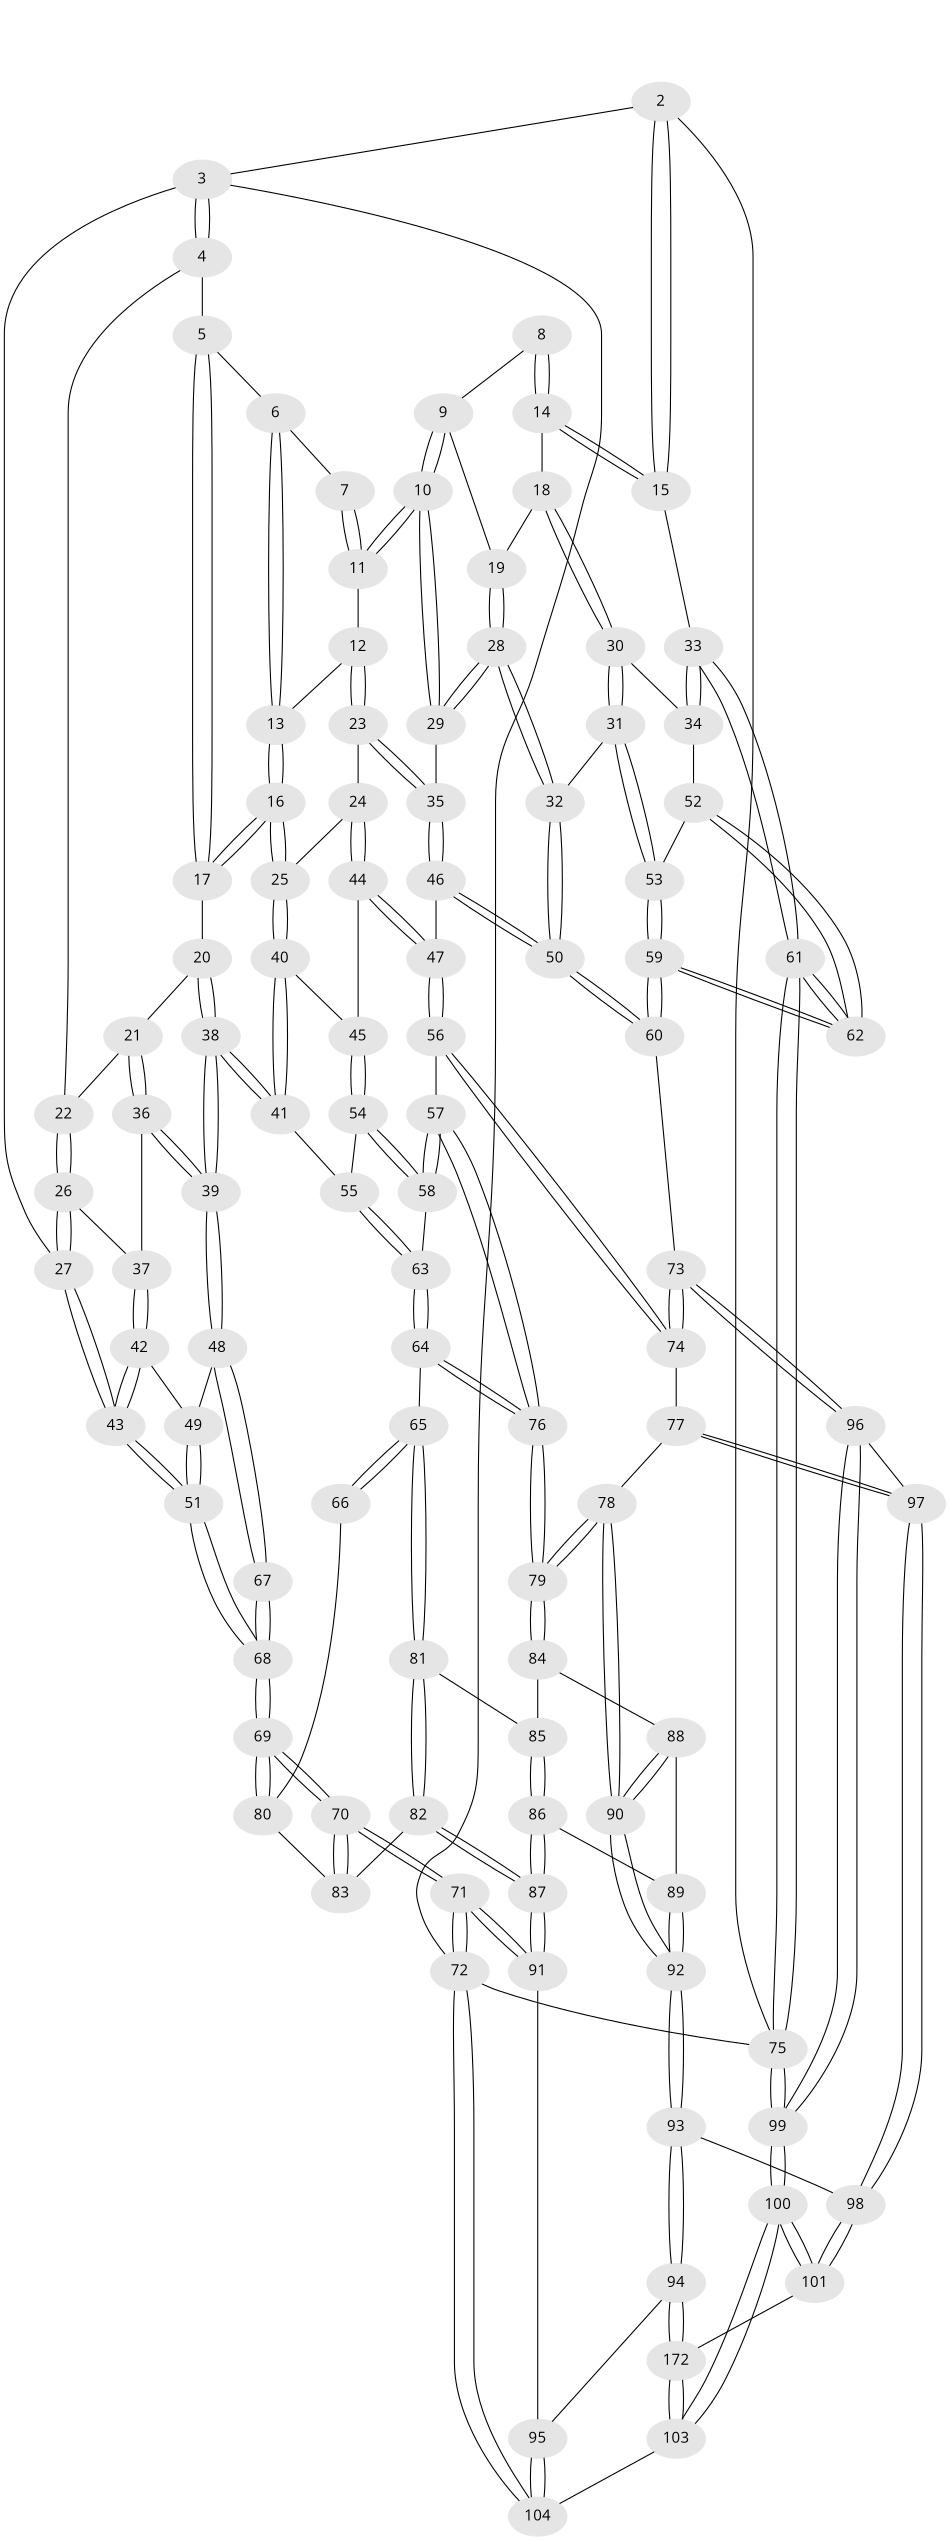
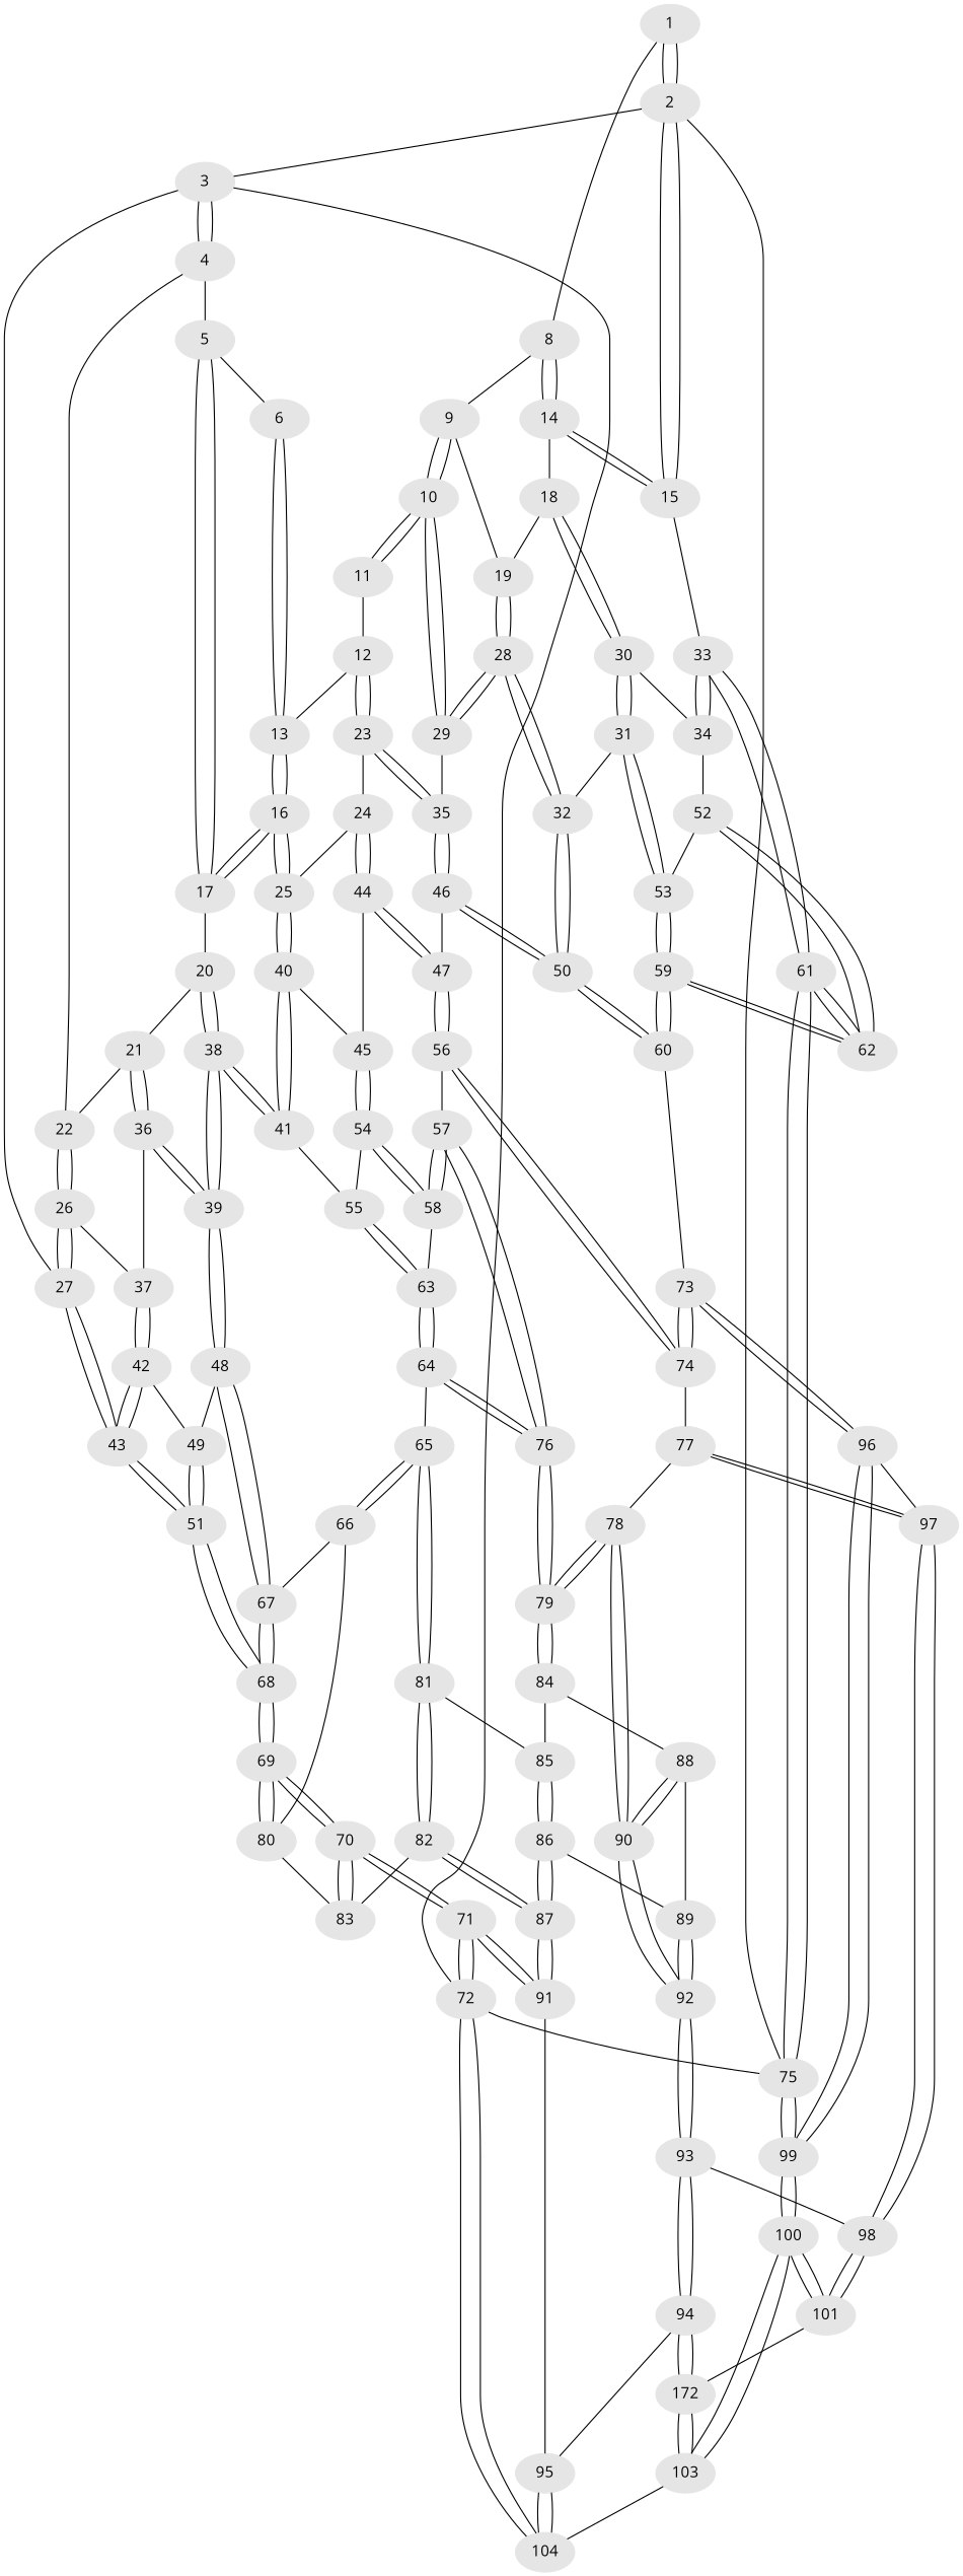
  graph {
    fontname="Open Sans"
    node [color=gray90 fontname="Open Sans" style=filled]
    edge [fontname="Open Sans"]
+   1
    2
    8
    3
    15
    75
    9
    14
    4
    27
    72
    33
    99
    5
    22
    43
    104
    6
    17
    26
-   7
    13
    20
    11
    16
    12
    10
    19
    18
    29
    28
    35
    23
    24
    25
    30
    34
    61
    40
    21
    38
    31
    32
    36
    39
    41
    37
    44
    46
    45
    47
    42
    51
    50
    53
    52
    59
    60
    62
    48
    49
    55
    67
    54
    63
    68
    56
    58
    57
    74
    73
    69
    64
    76
    77
    79
    96
    65
    66
    81
    80
    82
    85
    83
    70
    71
    91
    95
    97
    78
    100
    84
    90
    98
    92
    88
    87
    86
    89
    93
    94
    n102 [label=172]
    101
    103
+   1 -- 2
+   1 -- 2
+   1 -- 8
    2 -- 3
    2 -- 15
    2 -- 15
    2 -- 75
    8 -- 9
    8 -- 14
    8 -- 14
    3 -- 4
    3 -- 4
    3 -- 27
    3 -- 72
    15 -- 33
    75 -- 99
    75 -- 99
    9 -- 10
    9 -- 10
    9 -- 19
    14 -- 15
    14 -- 15
    14 -- 18
    4 -- 5
    4 -- 22
    27 -- 43
    27 -- 43
    72 -- 75
    72 -- 104
    72 -- 104
    33 -- 34
    33 -- 34
    33 -- 61
    33 -- 61
    99 -- 100
    99 -- 100
    5 -- 6
    5 -- 17
    5 -- 17
    22 -- 26
    22 -- 26
    43 -- 51
    43 -- 51
-   6 -- 7
    6 -- 13
    6 -- 13
    17 -- 20
    26 -- 27
    26 -- 27
    26 -- 37
-   7 -- 11
-   7 -- 11
    13 -- 16
    13 -- 16
    20 -- 21
    20 -- 38
    20 -- 38
    11 -- 12
    16 -- 17
    16 -- 17
    16 -- 25
    16 -- 25
    12 -- 13
    12 -- 23
    12 -- 23
    10 -- 11
    10 -- 11
    10 -- 29
    10 -- 29
    19 -- 28
    19 -- 28
    18 -- 19
    18 -- 30
    18 -- 30
    29 -- 35
    28 -- 29
    28 -- 29
    28 -- 32
    28 -- 32
    35 -- 46
    35 -- 46
    23 -- 35
    23 -- 35
    23 -- 24
    24 -- 25
    24 -- 44
    24 -- 44
    25 -- 40
    25 -- 40
    30 -- 34
    30 -- 31
    30 -- 31
    34 -- 52
    61 -- 75
    61 -- 75
    61 -- 62
    61 -- 62
    40 -- 41
    40 -- 41
    40 -- 45
    21 -- 22
    21 -- 36
    21 -- 36
    38 -- 39
    38 -- 39
    38 -- 41
    38 -- 41
    31 -- 32
    31 -- 53
    31 -- 53
    32 -- 50
    32 -- 50
    36 -- 39
    36 -- 39
    36 -- 37
    39 -- 48
    39 -- 48
    41 -- 55
    37 -- 42
    37 -- 42
    44 -- 45
    44 -- 47
    44 -- 47
    46 -- 47
    46 -- 50
    46 -- 50
    45 -- 54
    45 -- 54
    47 -- 56
    47 -- 56
    42 -- 43
    42 -- 43
    42 -- 49
    51 -- 68
    51 -- 68
    50 -- 60
    50 -- 60
    53 -- 59
    53 -- 59
    52 -- 53
    52 -- 62
    52 -- 62
    59 -- 60
    59 -- 60
    59 -- 62
    59 -- 62
    60 -- 73
    48 -- 49
    48 -- 67
    48 -- 67
    49 -- 51
    49 -- 51
    55 -- 63
    55 -- 63
    67 -- 68
    67 -- 68
    54 -- 55
    54 -- 58
    54 -- 58
    63 -- 64
    63 -- 64
    68 -- 69
    68 -- 69
    56 -- 57
    56 -- 74
    56 -- 74
    58 -- 63
    57 -- 58
    57 -- 58
    57 -- 76
    57 -- 76
    74 -- 77
    73 -- 74
    73 -- 74
    73 -- 96
    73 -- 96
    69 -- 80
    69 -- 80
    69 -- 70
    69 -- 70
    64 -- 76
    64 -- 76
    64 -- 65
    76 -- 79
    76 -- 79
    77 -- 97
    77 -- 97
    77 -- 78
    79 -- 84
    79 -- 84
    96 -- 99
    96 -- 99
    96 -- 97
    65 -- 66
    65 -- 66
    65 -- 81
    65 -- 81
+   66 -- 67
    66 -- 80
    81 -- 82
    81 -- 82
    81 -- 85
    80 -- 83
    82 -- 83
    82 -- 87
    82 -- 87
    85 -- 86
    85 -- 86
    70 -- 83
    70 -- 83
    70 -- 71
    70 -- 71
    71 -- 72
    71 -- 72
    71 -- 91
    71 -- 91
    91 -- 95
    95 -- 104
    95 -- 104
    97 -- 98
    97 -- 98
    78 -- 79
    78 -- 79
    78 -- 90
    78 -- 90
    100 -- 101
    100 -- 101
    100 -- 103
    100 -- 103
    84 -- 85
    84 -- 88
    90 -- 92
    90 -- 92
    98 -- 101
    98 -- 101
    92 -- 93
    92 -- 93
    88 -- 90
    88 -- 90
    88 -- 89
    87 -- 91
    87 -- 91
    86 -- 87
    86 -- 87
    86 -- 89
    89 -- 92
    89 -- 92
    93 -- 98
    93 -- 94
    93 -- 94
    94 -- 95
    94 -- n102
    94 -- n102
    n102 -- 103
    n102 -- 103
    101 -- n102
    103 -- 104
  }
